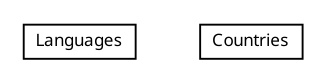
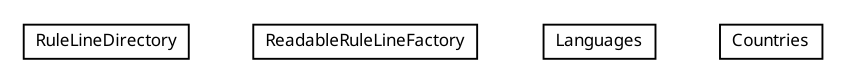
  digraph {
    nodesep=0.25
    ranksep=0.5
    node [fontcolor=black fontname="Trebuchet MS" fontsize=9.0 shape=plaintext]
+   n1 [label=<<table title="se.cambio.cds.gdl.editor.view.applicationobjects.RuleLineDirectory" border="0" cellborder="1" cellspacing="0" cellpadding="2" port="p" href="./RuleLineDirectory.html"> 		<tr><td><table border="0" cellspacing="0" cellpadding="1"> <tr><td align="center" balign="center"><font face="Trebuchet MS"> RuleLineDirectory </font></td></tr> 		</table></td></tr> 		</table>>]
+   n2 [label=<<table title="se.cambio.cds.gdl.editor.view.applicationobjects.ReadableRuleLineFactory" border="0" cellborder="1" cellspacing="0" cellpadding="2" port="p" href="./ReadableRuleLineFactory.html"> 		<tr><td><table border="0" cellspacing="0" cellpadding="1"> <tr><td align="center" balign="center"><font face="Trebuchet MS"> ReadableRuleLineFactory </font></td></tr> 		</table></td></tr> 		</table>>]
    n3 [label=<<table title="se.cambio.cds.gdl.editor.view.applicationobjects.Languages" border="0" cellborder="1" cellspacing="0" cellpadding="2" port="p" href="./Languages.html"> 		<tr><td><table border="0" cellspacing="0" cellpadding="1"> <tr><td align="center" balign="center"><font face="Trebuchet MS"> Languages </font></td></tr> 		</table></td></tr> 		</table>>]
    n4 [label=<<table title="se.cambio.cds.gdl.editor.view.applicationobjects.Countries" border="0" cellborder="1" cellspacing="0" cellpadding="2" port="p" href="./Countries.html"> 		<tr><td><table border="0" cellspacing="0" cellpadding="1"> <tr><td align="center" balign="center"><font face="Trebuchet MS"> Countries </font></td></tr> 		</table></td></tr> 		</table>>]
  }
